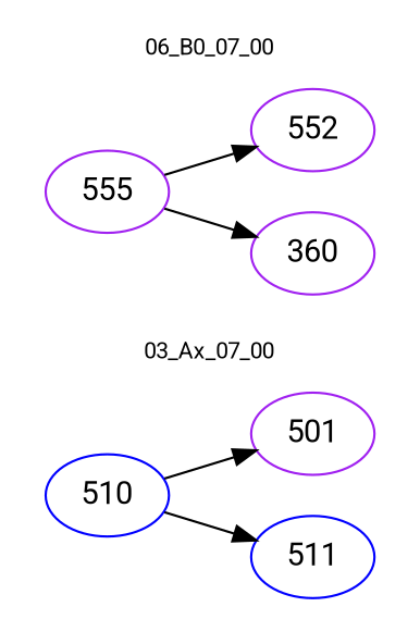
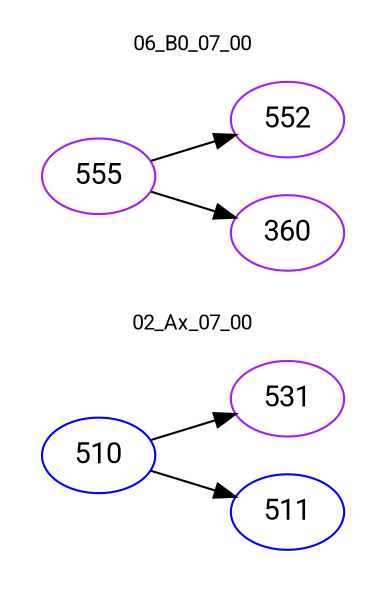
  digraph {
    fontname=Roboto
    rankdir=LR
    node [color=purple fontname=Roboto]
    edge [color=black fontname=Roboto]
    n1 [color=blue label=510]
    n2 [color=blue label=511]
-   n3 [label=501]
+   n3 [label=531]
    n4 [label=555]
    n5 [label=360]
    n6 [label=552]
    subgraph cluster_1 {
      color=white
      fontsize=10
-     label="03_Ax_07_00"
+     label="02_Ax_07_00"
      n1
      n2
      n3
    }
    subgraph cluster_2 {
      color=white
      fontsize=10
      label="06_B0_07_00"
      n4
      n5
      n6
    }
    n1 -> n2
    n1 -> n3
    n4 -> n5
    n4 -> n6
  }
